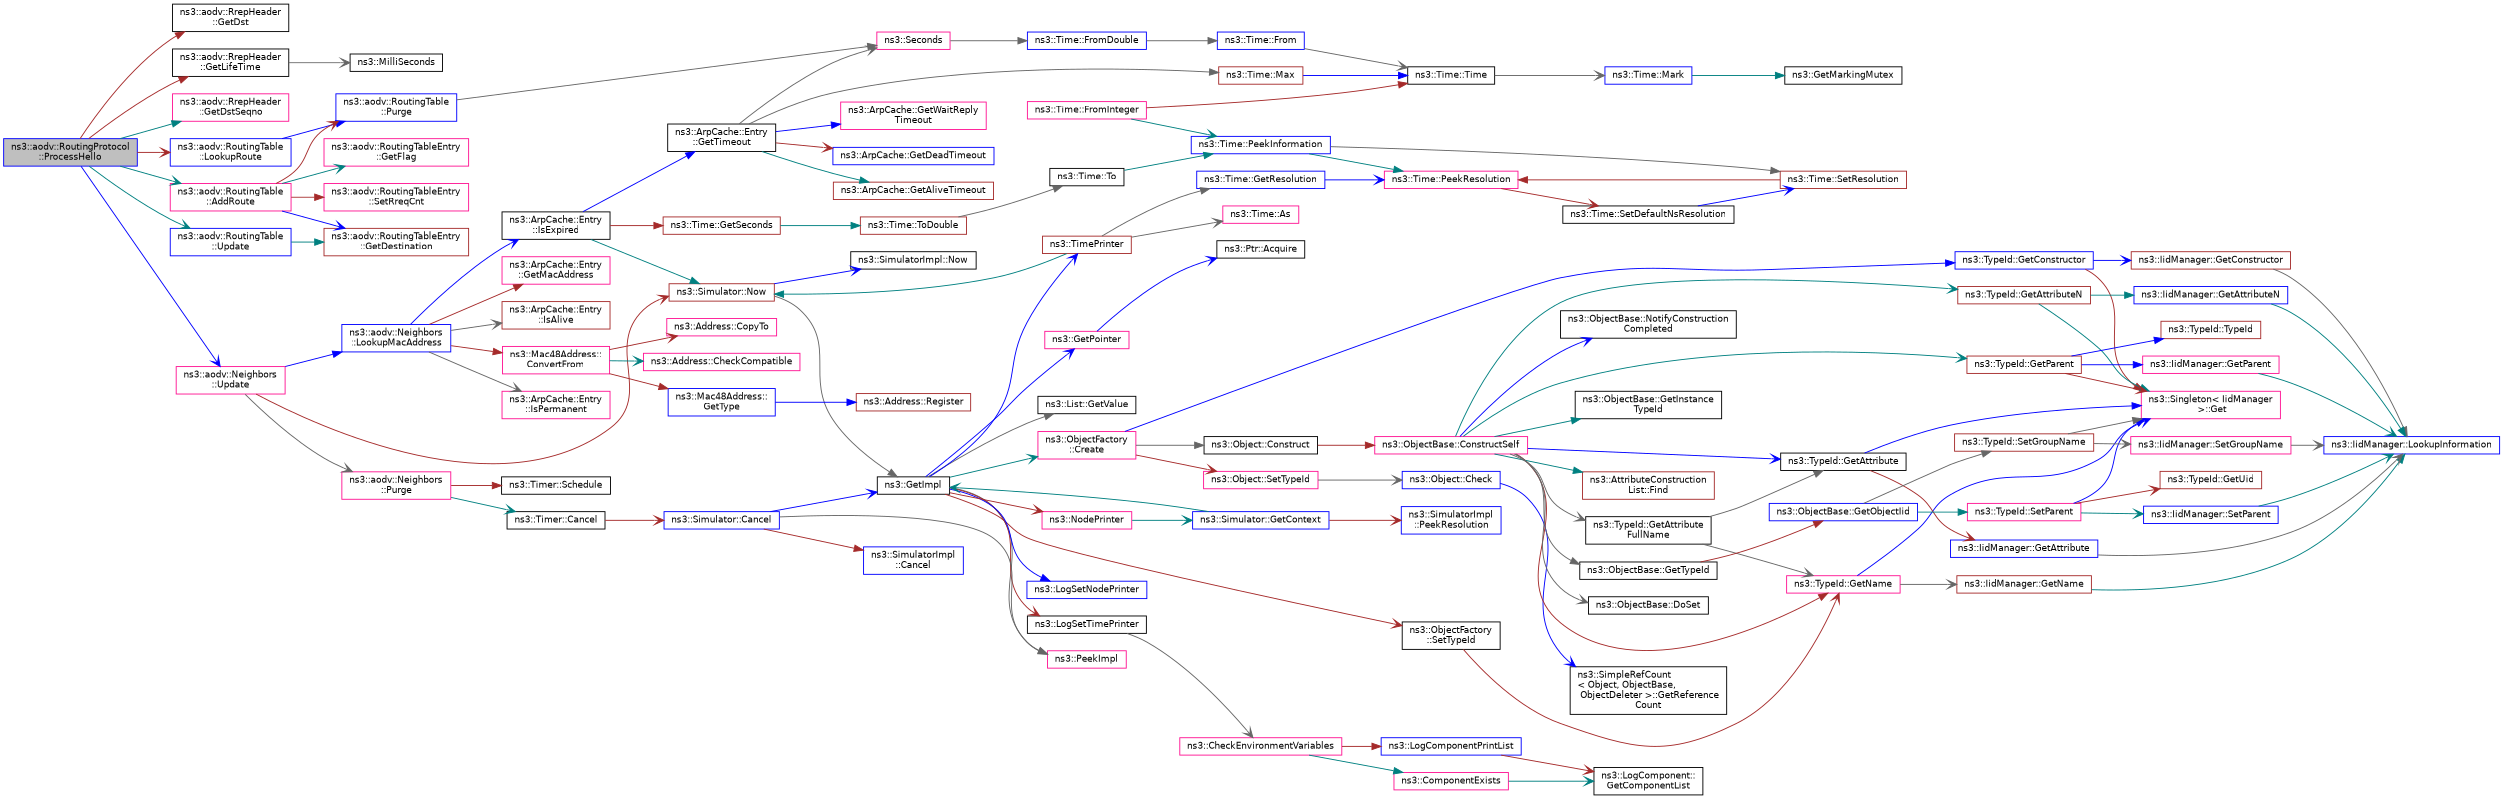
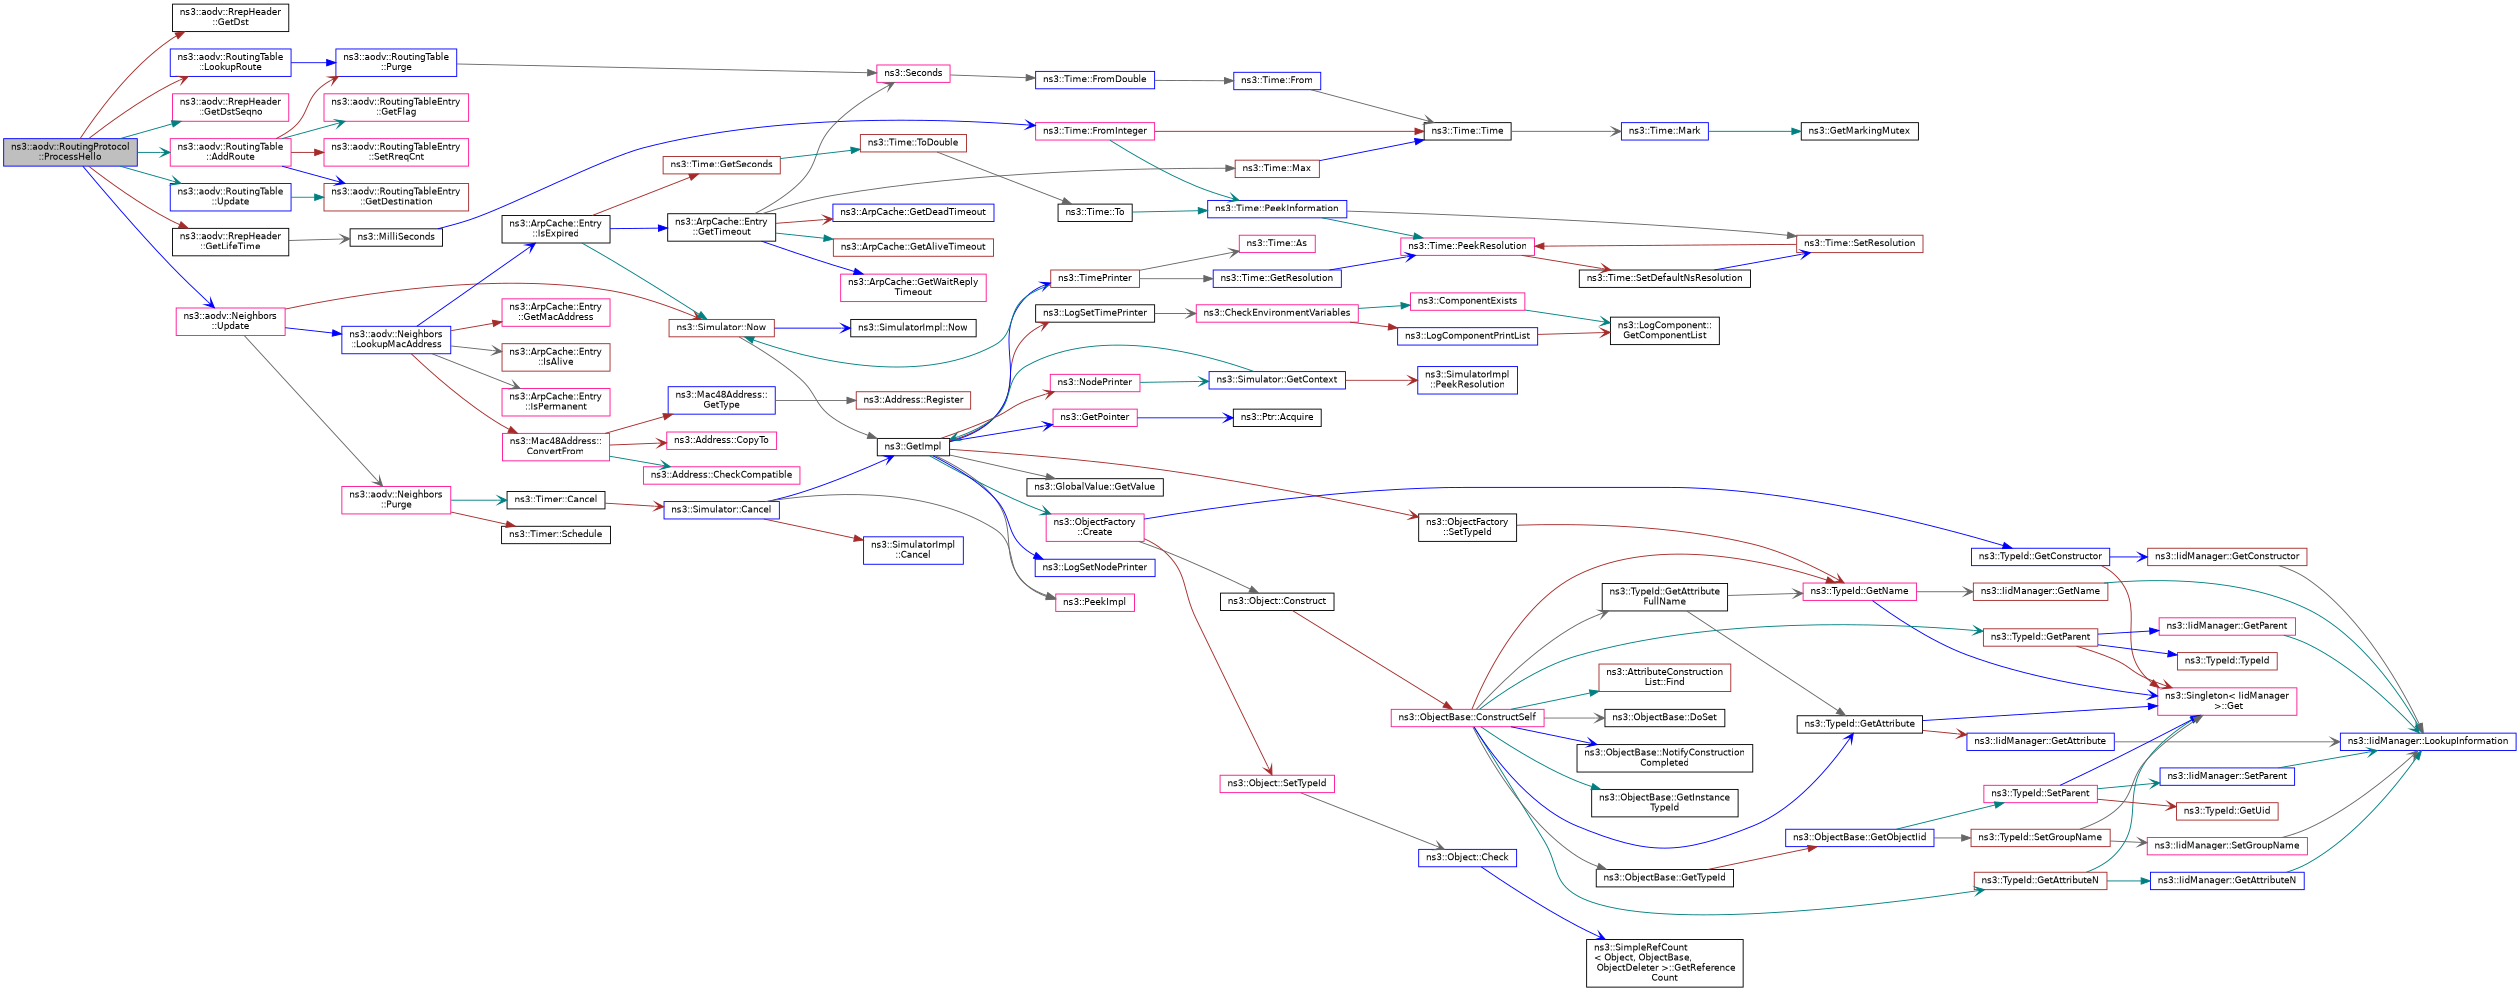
  digraph {
    rankdir=LR
    node [color=deeppink fillcolor=white fontname=Helvetica fontsize=10 shape=record style=filled]
    edge [arrowhead=vee color=gray40 fontname=Helvetica fontsize=10 labelfontname=Helvetica labelfontsize=10 style=solid]
    n1 [color=blue fillcolor=grey75 fontcolor=black height=0.2 label="ns3::aodv::RoutingProtocol\l::ProcessHello" width=0.4]
    n2 [color=black height=0.2 label="ns3::aodv::RrepHeader\l::GetDst" width=0.4]
    n3 [color=blue height=0.2 label="ns3::aodv::RoutingTable\l::LookupRoute" width=0.4]
    n4 [height=0.2 label="ns3::aodv::RrepHeader\l::GetDstSeqno" width=0.4]
    n5 [color=black height=0.2 label="ns3::aodv::RrepHeader\l::GetLifeTime" width=0.4]
    n6 [height=0.2 label="ns3::aodv::RoutingTable\l::AddRoute" width=0.4]
    n7 [color=blue height=0.2 label="ns3::aodv::RoutingTable\l::Update" width=0.4]
    n8 [height=0.2 label="ns3::aodv::Neighbors\l::Update" width=0.4]
    n9 [color=blue height=0.2 label="ns3::aodv::RoutingTable\l::Purge" width=0.4]
    n10 [color=black height=0.2 label="ns3::MilliSeconds" width=0.4]
    n11 [height=0.2 label="ns3::aodv::RoutingTableEntry\l::GetFlag" width=0.4]
    n12 [height=0.2 label="ns3::aodv::RoutingTableEntry\l::SetRreqCnt" width=0.4]
    n13 [color=brown height=0.2 label="ns3::aodv::RoutingTableEntry\l::GetDestination" width=0.4]
    n14 [color=brown height=0.2 label="ns3::Simulator::Now" width=0.4]
    n15 [color=blue height=0.2 label="ns3::aodv::Neighbors\l::LookupMacAddress" width=0.4]
    n16 [height=0.2 label="ns3::aodv::Neighbors\l::Purge" width=0.4]
    n17 [height=0.2 label="ns3::Seconds" width=0.4]
    n18 [color=blue height=0.2 label="ns3::Time::FromDouble" width=0.4]
    n19 [color=blue height=0.2 label="ns3::Time::From" width=0.4]
    n20 [color=black height=0.2 label="ns3::Time::Time" width=0.4]
    n21 [color=blue height=0.2 label="ns3::Time::Mark" width=0.4]
    n22 [color=black height=0.2 label="ns3::GetMarkingMutex" width=0.4]
    n23 [height=0.2 label="ns3::Time::FromInteger" width=0.4]
    n24 [color=blue height=0.2 label="ns3::Time::PeekInformation" width=0.4]
    n25 [height=0.2 label="ns3::Time::PeekResolution" width=0.4]
    n26 [color=brown height=0.2 label="ns3::Time::SetResolution" width=0.4]
    n27 [color=black height=0.2 label="ns3::Time::SetDefaultNsResolution" width=0.4]
    n28 [color=black height=0.2 label="ns3::GetImpl" width=0.4]
    n29 [color=black height=0.2 label="ns3::SimulatorImpl::Now" width=0.4]
    n30 [color=brown height=0.2 label="ns3::ArpCache::Entry\l::IsAlive" width=0.4]
    n31 [height=0.2 label="ns3::ArpCache::Entry\l::IsPermanent" width=0.4]
    n32 [color=black height=0.2 label="ns3::ArpCache::Entry\l::IsExpired" width=0.4]
    n33 [height=0.2 label="ns3::Mac48Address::\lConvertFrom" width=0.4]
    n34 [height=0.2 label="ns3::ArpCache::Entry\l::GetMacAddress" width=0.4]
    n35 [color=black height=0.2 label="ns3::Timer::Cancel" width=0.4]
    n36 [color=black height=0.2 label="ns3::Timer::Schedule" width=0.4]
    n37 [height=0.2 label="ns3::PeekImpl" width=0.4]
-   n38 [color=black height=0.2 label="ns3::List::GetValue" width=0.4]
+   n38 [color=black height=0.2 label="ns3::GlobalValue::GetValue" width=0.4]
    n39 [color=black height=0.2 label="ns3::ObjectFactory\l::SetTypeId" width=0.4]
    n40 [height=0.2 label="ns3::GetPointer" width=0.4]
    n41 [height=0.2 label="ns3::ObjectFactory\l::Create" width=0.4]
    n42 [color=black height=0.2 label="ns3::LogSetTimePrinter" width=0.4]
    n43 [color=brown height=0.2 label="ns3::TimePrinter" width=0.4]
    n44 [color=blue height=0.2 label="ns3::LogSetNodePrinter" width=0.4]
    n45 [height=0.2 label="ns3::NodePrinter" width=0.4]
    n46 [height=0.2 label="ns3::TypeId::GetName" width=0.4]
    n47 [color=black height=0.2 label="ns3::Ptr::Acquire" width=0.4]
    n48 [color=blue height=0.2 label="ns3::TypeId::GetConstructor" width=0.4]
    n49 [height=0.2 label="ns3::Object::SetTypeId" width=0.4]
    n50 [color=black height=0.2 label="ns3::Object::Construct" width=0.4]
    n51 [height=0.2 label="ns3::CheckEnvironmentVariables" width=0.4]
    n52 [color=blue height=0.2 label="ns3::Time::GetResolution" width=0.4]
    n53 [height=0.2 label="ns3::Time::As" width=0.4]
    n54 [color=blue height=0.2 label="ns3::Simulator::GetContext" width=0.4]
    n55 [height=0.2 label="ns3::Singleton\< IidManager\l \>::Get" width=0.4]
    n56 [color=brown height=0.2 label="ns3::IidManager::GetName" width=0.4]
    n57 [color=blue height=0.2 label="ns3::IidManager::LookupInformation" width=0.4]
    n58 [color=brown height=0.2 label="ns3::IidManager::GetConstructor" width=0.4]
    n59 [color=blue height=0.2 label="ns3::Object::Check" width=0.4]
    n60 [height=0.2 label="ns3::ObjectBase::ConstructSelf" width=0.4]
    n61 [color=black height=0.2 label="ns3::SimpleRefCount\l\< Object, ObjectBase,\l ObjectDeleter \>::GetReference\lCount" width=0.4]
    n62 [color=black height=0.2 label="ns3::ObjectBase::GetInstance\lTypeId" width=0.4]
    n63 [color=brown height=0.2 label="ns3::TypeId::GetAttributeN" width=0.4]
    n64 [color=black height=0.2 label="ns3::TypeId::GetAttribute" width=0.4]
    n65 [color=brown height=0.2 label="ns3::AttributeConstruction\lList::Find" width=0.4]
    n66 [color=black height=0.2 label="ns3::ObjectBase::DoSet" width=0.4]
    n67 [color=black height=0.2 label="ns3::TypeId::GetAttribute\lFullName" width=0.4]
    n68 [color=brown height=0.2 label="ns3::TypeId::GetParent" width=0.4]
    n69 [color=black height=0.2 label="ns3::ObjectBase::GetTypeId" width=0.4]
    n70 [color=black height=0.2 label="ns3::ObjectBase::NotifyConstruction\lCompleted" width=0.4]
    n71 [color=blue height=0.2 label="ns3::IidManager::GetAttributeN" width=0.4]
    n72 [color=blue height=0.2 label="ns3::IidManager::GetAttribute" width=0.4]
    n73 [height=0.2 label="ns3::IidManager::GetParent" width=0.4]
    n74 [color=brown height=0.2 label="ns3::TypeId::TypeId" width=0.4]
    n75 [color=blue height=0.2 label="ns3::ObjectBase::GetObjectIid" width=0.4]
    n76 [height=0.2 label="ns3::TypeId::SetParent" width=0.4]
    n77 [color=brown height=0.2 label="ns3::TypeId::SetGroupName" width=0.4]
    n78 [color=brown height=0.2 label="ns3::TypeId::GetUid" width=0.4]
    n79 [color=blue height=0.2 label="ns3::IidManager::SetParent" width=0.4]
    n80 [height=0.2 label="ns3::IidManager::SetGroupName" width=0.4]
    n81 [height=0.2 label="ns3::ComponentExists" width=0.4]
    n82 [color=blue height=0.2 label="ns3::LogComponentPrintList" width=0.4]
    n83 [color=black height=0.2 label="ns3::LogComponent::\lGetComponentList" width=0.4]
    n84 [color=blue height=0.2 label="ns3::SimulatorImpl\l::PeekResolution" width=0.4]
    n85 [color=black height=0.2 label="ns3::ArpCache::Entry\l::GetTimeout" width=0.4]
    n86 [color=brown height=0.2 label="ns3::Time::GetSeconds" width=0.4]
    n87 [height=0.2 label="ns3::Address::CheckCompatible" width=0.4]
    n88 [color=blue height=0.2 label="ns3::Mac48Address::\lGetType" width=0.4]
    n89 [height=0.2 label="ns3::Address::CopyTo" width=0.4]
    n90 [height=0.2 label="ns3::ArpCache::GetWaitReply\lTimeout" width=0.4]
    n91 [color=blue height=0.2 label="ns3::ArpCache::GetDeadTimeout" width=0.4]
    n92 [color=brown height=0.2 label="ns3::ArpCache::GetAliveTimeout" width=0.4]
    n93 [color=brown height=0.2 label="ns3::Time::Max" width=0.4]
    n94 [color=brown height=0.2 label="ns3::Time::ToDouble" width=0.4]
    n95 [color=black height=0.2 label="ns3::Time::To" width=0.4]
    n96 [color=brown height=0.2 label="ns3::Address::Register" width=0.4]
    n97 [color=blue height=0.2 label="ns3::Simulator::Cancel" width=0.4]
    n98 [color=blue height=0.2 label="ns3::SimulatorImpl\l::Cancel" width=0.4]
    n1 -> n2 [arrowhead=normal color=brown]
    n1 -> n3 [color=brown]
    n1 -> n4 [arrowhead=normal color=teal]
    n1 -> n5 [arrowhead=normal color=brown]
    n1 -> n6 [color=teal]
    n1 -> n7 [color=teal]
    n1 -> n8 [color=blue]
    n3 -> n9 [arrowhead=normal color=blue]
    n5 -> n10
    n6 -> n9 [color=brown]
    n6 -> n11 [color=teal]
    n6 -> n12 [arrowhead=normal color=brown]
    n6 -> n13 [color=blue]
    n7 -> n13 [arrowhead=normal color=teal]
    n8 -> n14 [color=brown]
    n8 -> n15 [arrowhead=normal color=blue]
    n8 -> n16
    n9 -> n17 [arrowhead=normal]
+   n10 -> n23 [color=blue]
    n14 -> n28 [arrowhead=normal]
    n14 -> n29 [color=blue]
    n15 -> n30
    n15 -> n31
    n15 -> n32 [color=blue]
    n15 -> n33 [arrowhead=normal color=brown]
    n15 -> n34 [arrowhead=normal color=brown]
    n16 -> n35 [color=teal]
    n16 -> n36 [arrowhead=normal color=brown]
    n17 -> n18 [arrowhead=normal]
    n18 -> n19 [arrowhead=normal]
    n19 -> n20
    n20 -> n21
    n21 -> n22 [arrowhead=normal color=teal]
    n23 -> n20 [arrowhead=normal color=brown]
    n23 -> n24 [color=teal]
    n24 -> n25 [arrowhead=normal color=teal]
    n24 -> n26 [arrowhead=normal]
    n25 -> n27 [color=brown]
    n26 -> n25 [arrowhead=normal color=brown]
    n27 -> n26 [color=blue]
    n28 -> n37 [arrowhead=normal]
    n28 -> n38 [arrowhead=normal]
    n28 -> n39 [color=brown]
    n28 -> n40 [color=blue]
    n28 -> n41 [color=teal]
    n28 -> n42 [color=brown]
    n28 -> n43 [color=blue]
    n28 -> n44 [arrowhead=normal color=blue]
    n28 -> n45 [color=brown]
    n32 -> n14 [arrowhead=normal color=teal]
    n32 -> n85 [arrowhead=normal color=blue]
    n32 -> n86 [arrowhead=normal color=brown]
    n33 -> n87 [color=teal]
    n33 -> n88 [arrowhead=normal color=brown]
    n33 -> n89 [color=brown]
    n35 -> n97 [color=brown]
    n39 -> n46 [color=brown]
    n40 -> n47 [color=blue]
    n41 -> n48 [arrowhead=normal color=blue]
    n41 -> n49 [color=brown]
    n41 -> n50 [arrowhead=normal]
    n42 -> n51
    n43 -> n14 [arrowhead=normal color=teal]
    n43 -> n52 [arrowhead=normal]
    n43 -> n53
    n45 -> n54 [color=teal]
    n46 -> n55 [color=blue]
    n46 -> n56
    n48 -> n55 [arrowhead=normal color=brown]
    n48 -> n58 [color=blue]
    n49 -> n59
    n50 -> n60 [arrowhead=normal color=brown]
    n51 -> n81 [arrowhead=normal color=teal]
    n51 -> n82 [arrowhead=normal color=brown]
    n52 -> n25 [color=blue]
    n54 -> n28 [color=teal]
    n54 -> n84 [color=brown]
    n56 -> n57 [arrowhead=normal color=teal]
    n58 -> n57 [arrowhead=normal]
    n59 -> n61 [color=blue]
    n60 -> n46 [arrowhead=normal color=brown]
    n60 -> n62 [arrowhead=normal color=teal]
    n60 -> n63 [color=teal]
    n60 -> n64 [color=blue]
    n60 -> n65 [arrowhead=normal color=teal]
    n60 -> n66
    n60 -> n67
    n60 -> n68 [color=teal]
    n60 -> n69 [arrowhead=normal]
    n60 -> n70 [color=blue]
    n63 -> n55 [arrowhead=normal color=teal]
    n63 -> n71 [arrowhead=normal color=teal]
    n64 -> n55 [arrowhead=normal color=blue]
    n64 -> n72 [color=brown]
    n67 -> n46
    n67 -> n64 [arrowhead=normal]
    n68 -> n55 [color=brown]
    n68 -> n73 [arrowhead=normal color=blue]
    n68 -> n74 [arrowhead=normal color=blue]
    n69 -> n75 [arrowhead=normal color=brown]
    n71 -> n57 [arrowhead=normal color=teal]
    n72 -> n57
    n73 -> n57 [color=teal]
    n75 -> n76 [arrowhead=normal color=teal]
    n75 -> n77 [arrowhead=normal]
    n76 -> n55 [arrowhead=normal color=blue]
    n76 -> n78 [color=brown]
    n76 -> n79 [color=teal]
    n77 -> n55 [arrowhead=normal]
    n77 -> n80
    n79 -> n57 [color=teal]
    n80 -> n57
    n81 -> n83 [color=teal]
    n82 -> n83 [color=brown]
    n85 -> n17
    n85 -> n90 [arrowhead=normal color=blue]
    n85 -> n91 [color=brown]
    n85 -> n92 [arrowhead=normal color=teal]
    n85 -> n93 [arrowhead=normal]
    n86 -> n94 [arrowhead=normal color=teal]
-   n88 -> n96 [arrowhead=normal color=blue]
+   n88 -> n96 [arrowhead=normal]
    n93 -> n20 [arrowhead=normal color=blue]
    n94 -> n95 [arrowhead=normal]
    n95 -> n24 [arrowhead=normal color=teal]
    n97 -> n28 [color=blue]
    n97 -> n37 [arrowhead=normal]
    n97 -> n98 [arrowhead=normal color=brown]
  }
